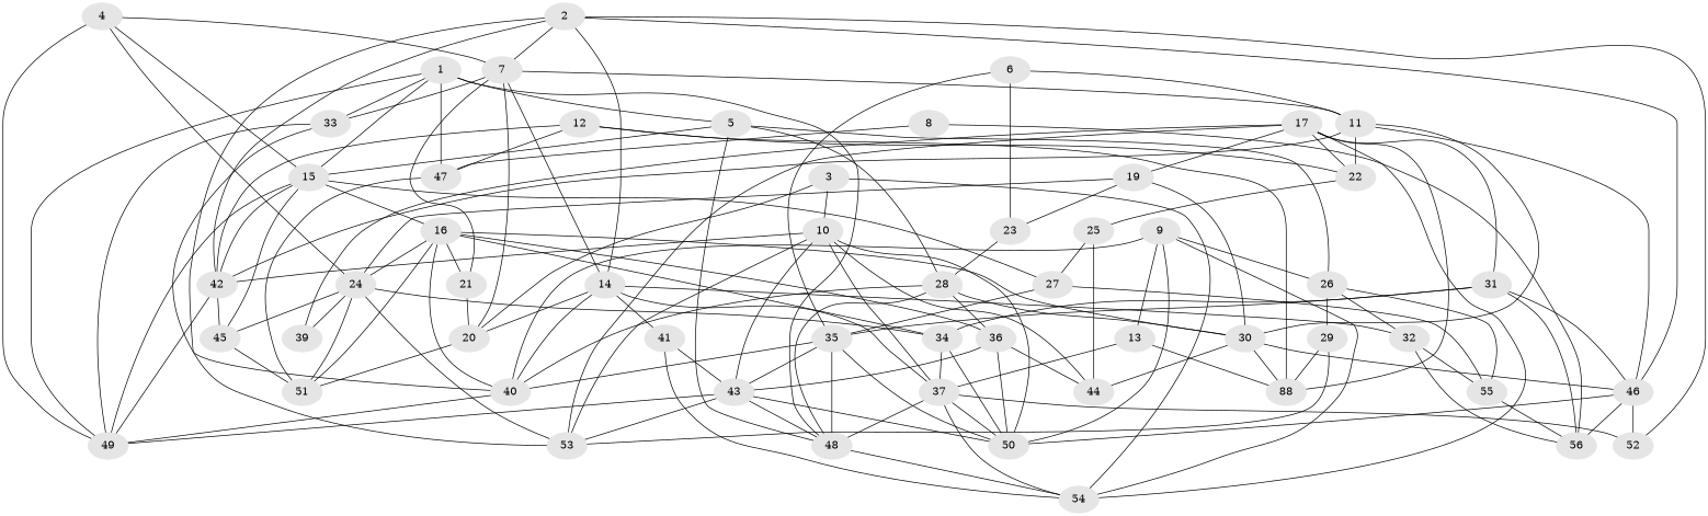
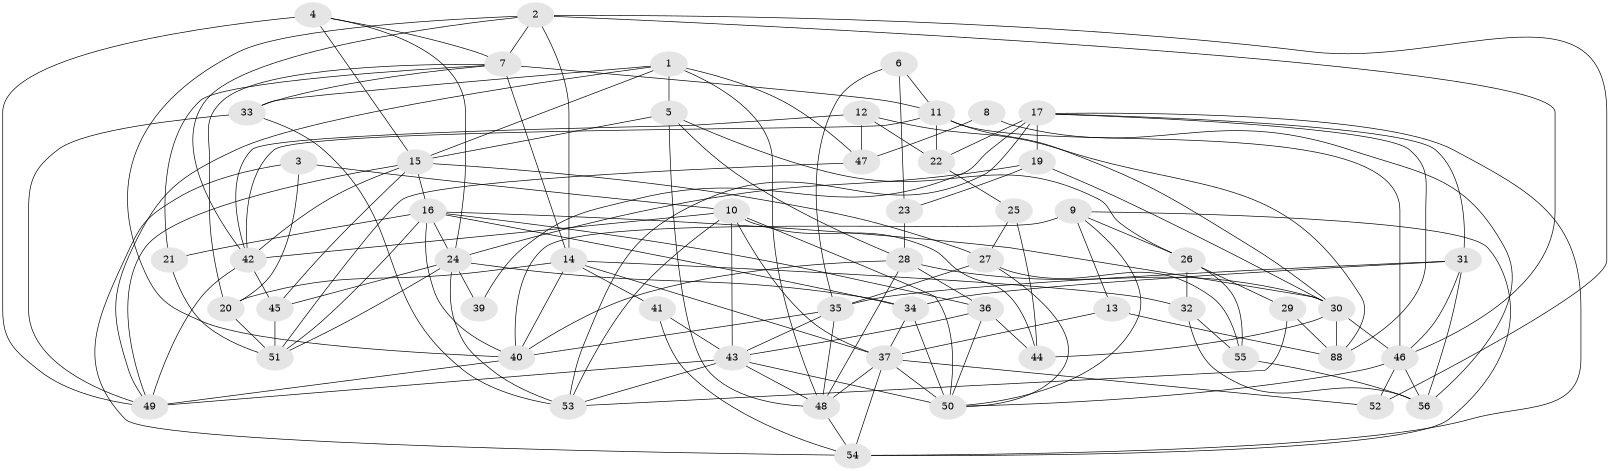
  graph {
    node [color=gray90 style=filled]
    edge [weight=1.0]
    1
    5
    15
    33
    47
    48
    49
    26
    28
    42
    16
    27
    45
    53
    51
    54
    2
    7
    14
    40
    46
    52
    20
    11
    21
    37
    32
    41
    56
    50
    3
    10
    43
    44
    4
    24
    34
    39
    29
    55
    30
    36
    6
    23
    35
    22
    8
    9
    13
    n50 [label=88]
    25
    12
    17
    19
    31
    1 -- 5
    1 -- 15
    1 -- 33
    1 -- 47 [weight=2.0]
    1 -- 48
    1 -- 49
    5 -- 15
    5 -- 48
    5 -- 26
    5 -- 28
    15 -- 49
    15 -- 42
    15 -- 16
    15 -- 27
    15 -- 45
    33 -- 49
    33 -- 53
    47 -- 51
    48 -- 54
    26 -- 32
    26 -- 29
    26 -- 55
    28 -- 48
    28 -- 40
    28 -- 30
    28 -- 36
    42 -- 49 [weight=2.0]
    42 -- 45
    16 -- 51
    16 -- 40
    16 -- 21
    16 -- 24
    16 -- 34
    16 -- 30
    16 -- 36
    27 -- 55
    27 -- 35 [weight=2.0]
    45 -- 51 [weight=2.0]
    2 -- 42
    2 -- 7
    2 -- 14
    2 -- 40
    2 -- 46
    2 -- 52
    7 -- 33 [weight=2.0]
    7 -- 14
    7 -- 20
    7 -- 11
    7 -- 21
    14 -- 40
    14 -- 20
    14 -- 37
    14 -- 32
    14 -- 41
    40 -- 49
    46 -- 52
    46 -- 56
    46 -- 50
    20 -- 51
    11 -- 42
    11 -- 46
    11 -- 30
    11 -- 22
-   21 -- 20
+   21 -- 51
    37 -- 48
    37 -- 54
    37 -- 52
    37 -- 50
    32 -- 56
    32 -- 55
    41 -- 54
    41 -- 43
    3 -- 54
    3 -- 20
    3 -- 10
    10 -- 42
    10 -- 53
    10 -- 37
    10 -- 50 [weight=2.0]
    10 -- 43
    10 -- 44
    43 -- 48
    43 -- 49
    43 -- 53
    43 -- 50
    4 -- 15
    4 -- 49
    4 -- 7
    4 -- 24
    24 -- 45 [weight=2.0]
    24 -- 53 [weight=2.0]
    24 -- 51
    24 -- 34 [weight=2.0]
    24 -- 39
    34 -- 37
    34 -- 50
    29 -- 53
    29 -- n50
    55 -- 56
    30 -- 46
    30 -- 44 [weight=2.0]
    30 -- n50
    36 -- 50
    36 -- 43
    36 -- 44
    6 -- 11
    6 -- 23
    6 -- 35
    23 -- 28
    35 -- 48 [weight=3.0]
    35 -- 40
-   35 -- 50
+   27 -- 50
    35 -- 43
    22 -- 25
    8 -- 47
    8 -- 56
    9 -- 26
    9 -- 54
    9 -- 40
    9 -- 50
    9 -- 13
    13 -- 37
    13 -- n50
    25 -- 27
    25 -- 44 [weight=2.0]
    12 -- 47
    12 -- 42
    12 -- 22
    12 -- n50
    17 -- 53
    17 -- 54
    17 -- 39
    17 -- 22
    17 -- n50
    17 -- 19
    17 -- 31
    19 -- 24
    19 -- 30
    19 -- 23
    31 -- 46
    31 -- 56
    31 -- 34
    31 -- 35
  }
